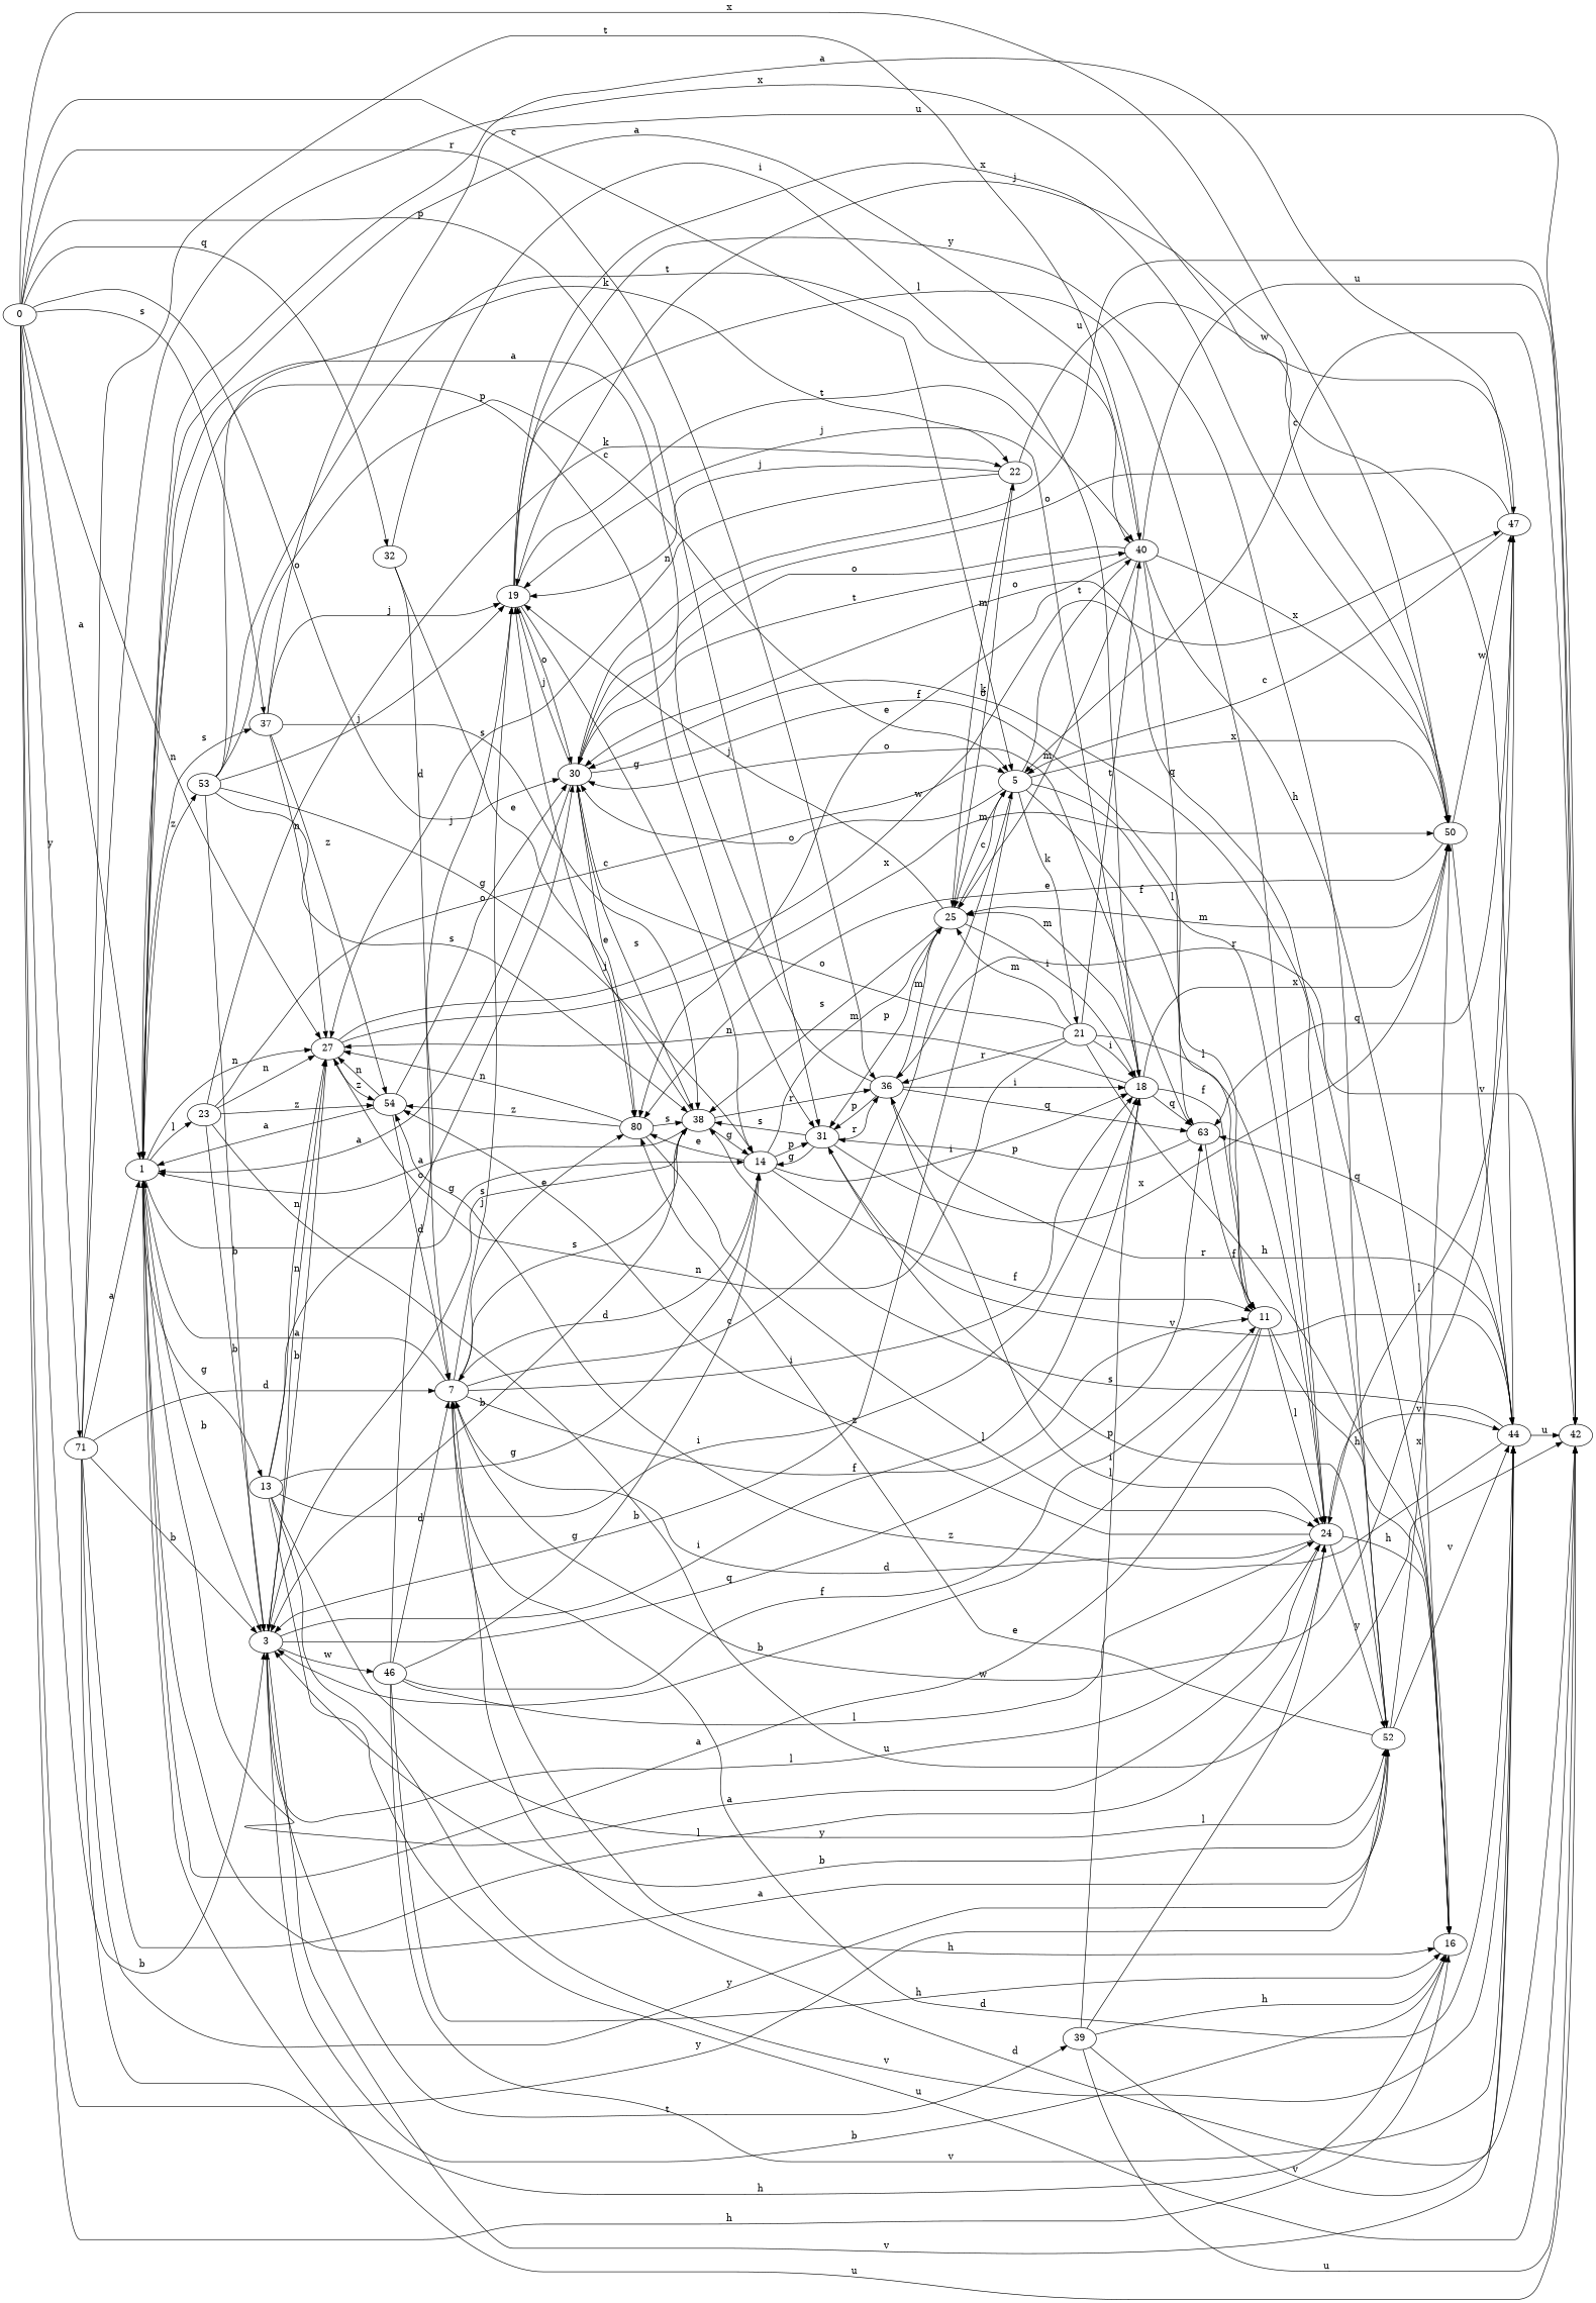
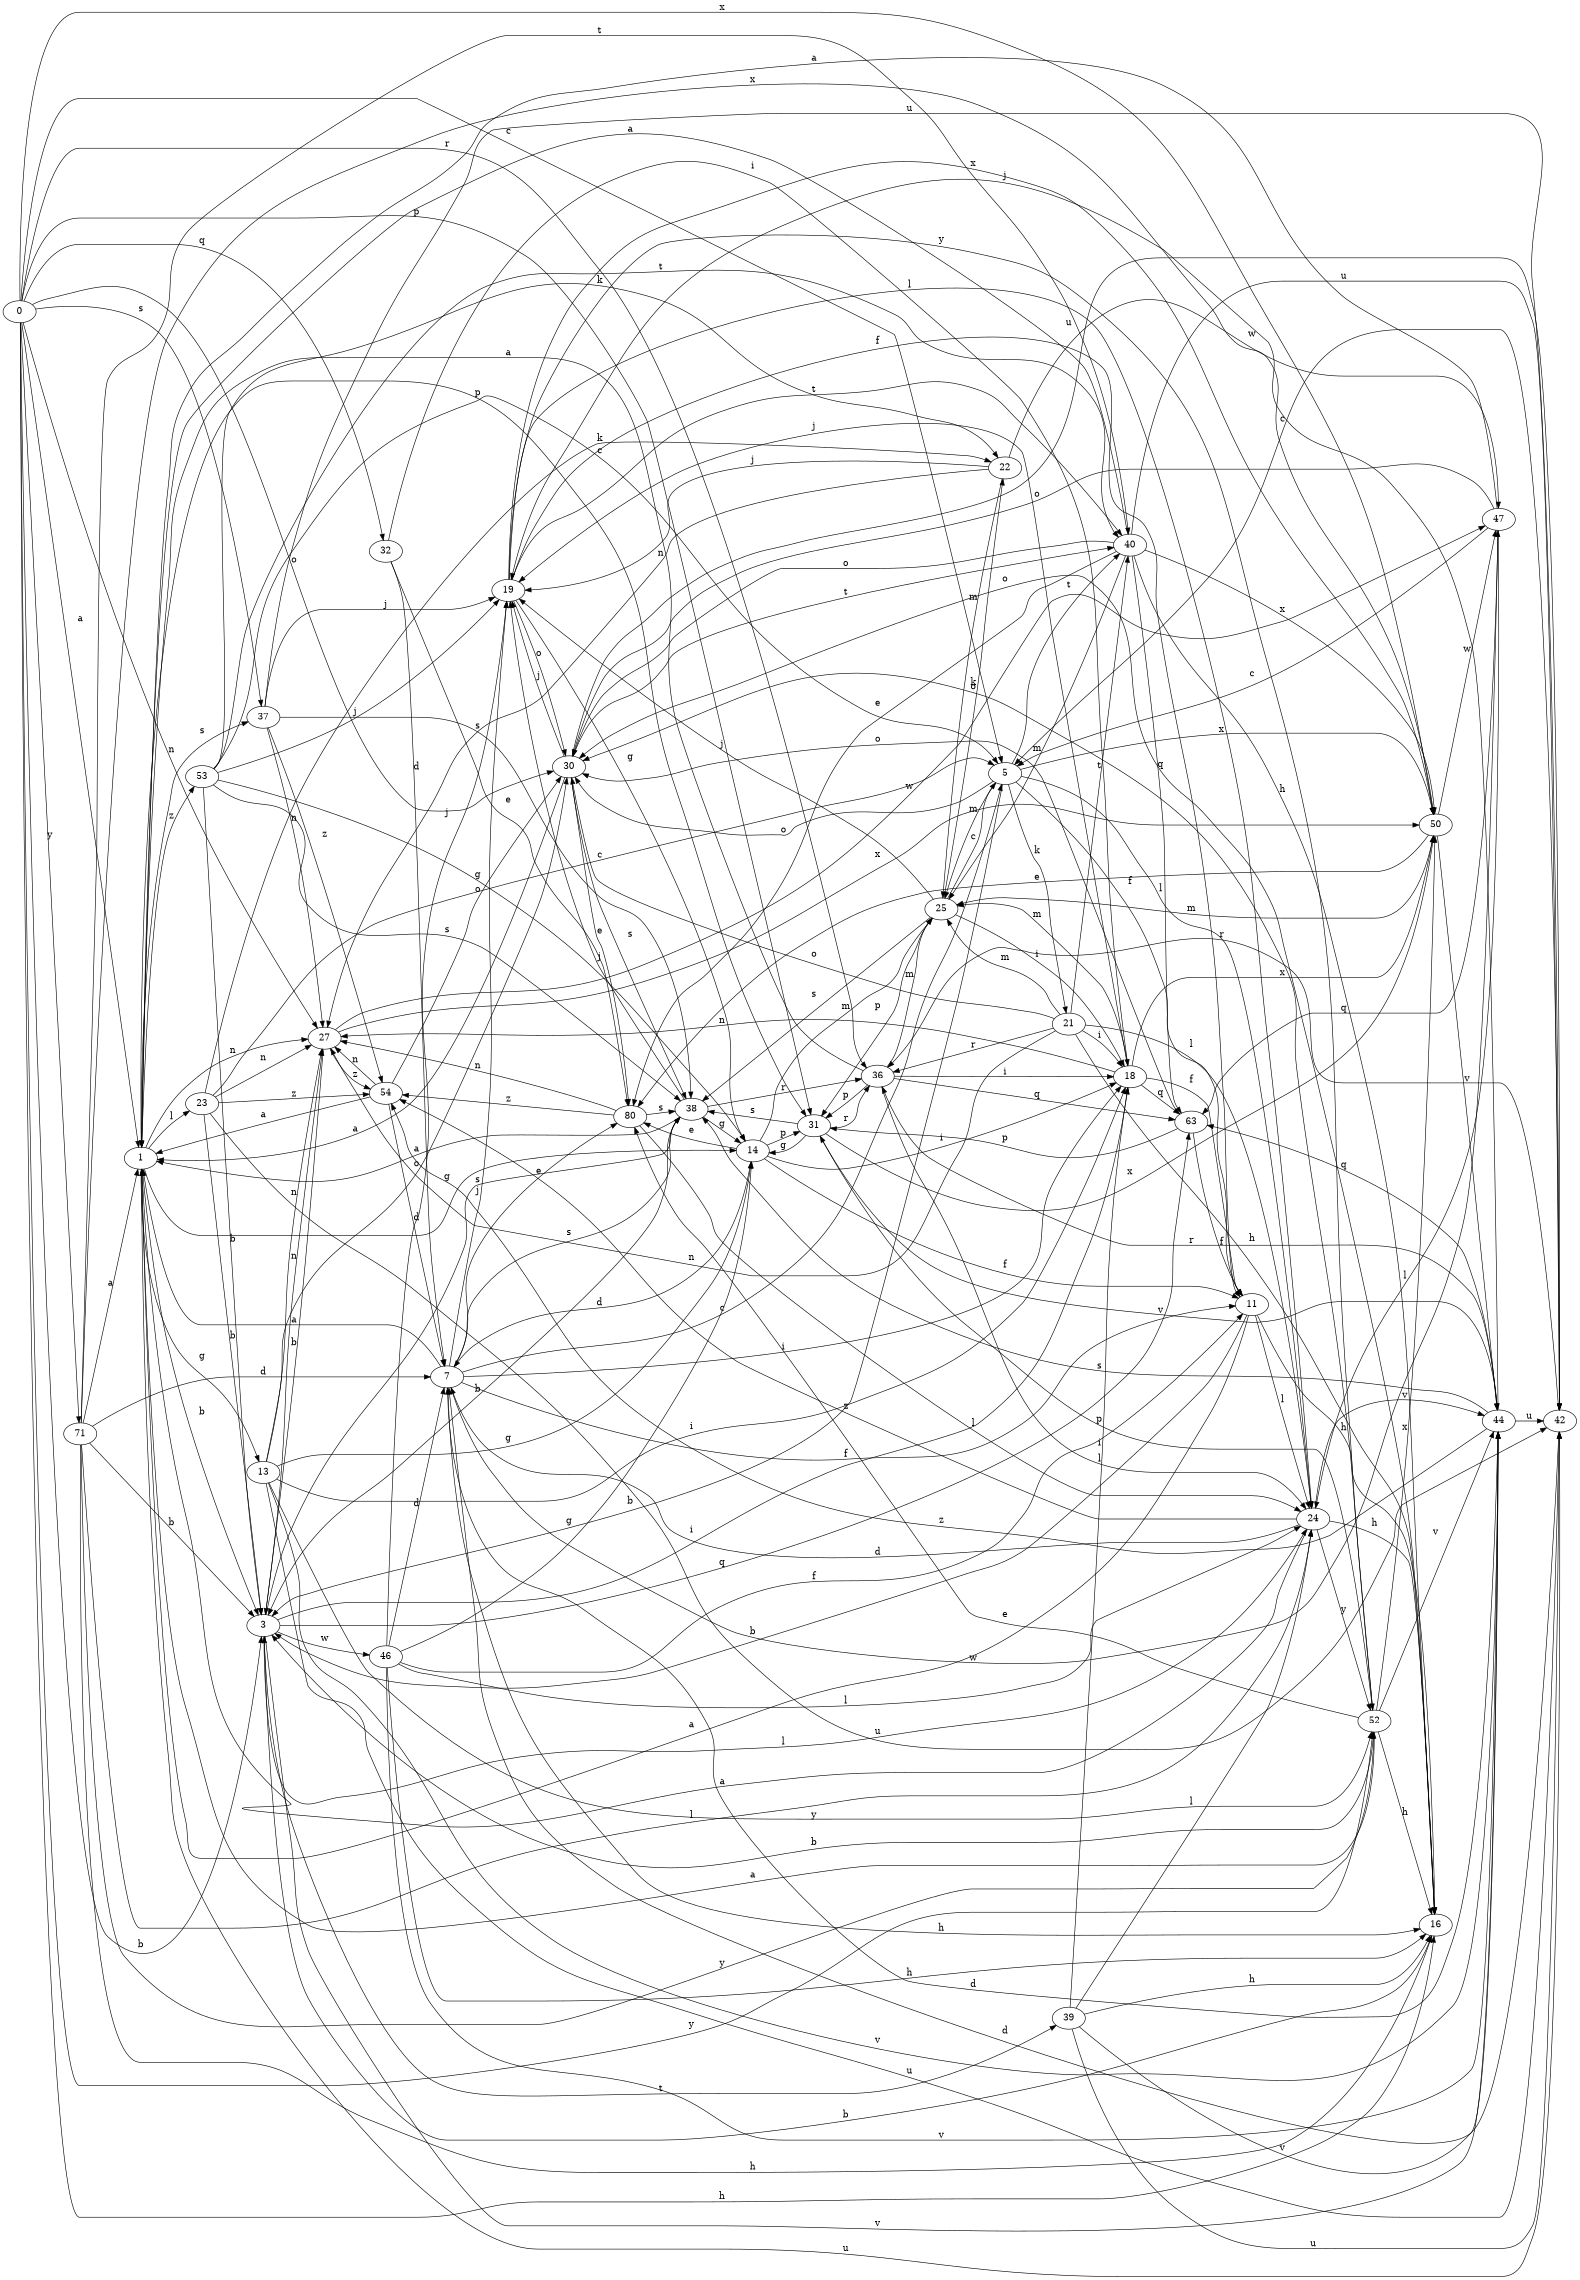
  strict digraph {
    rankdir=LR
    0
    1
    3
    5
    16
    27
    30
    31
    32
    36
    37
    50
    n13 [label=71]
    52
    13
    14
    23
    42
    53
    18
    24
    n22 [label=63]
    38
    39
    44
    46
    11
    21
    25
    40
    47
    54
    n33 [label=80]
    19
    7
    22
    0 -> 1 [label=a]
    0 -> 3 [label=b]
    0 -> 5 [label=c]
    0 -> 16 [label=h]
    0 -> 27 [label=n]
    0 -> 30 [label=o]
    0 -> 31 [label=p]
    0 -> 32 [label=q]
    0 -> 36 [label=r]
    0 -> 37 [label=s]
    0 -> 50 [label=x]
    0 -> n13 [label=y]
    0 -> 52 [label=y]
    1 -> 3 [label=b]
    1 -> 27 [label=n]
    1 -> 31 [label=p]
    1 -> 37 [label=s]
    1 -> 13 [label=g]
    1 -> 14 [label=g]
    1 -> 23 [label=l]
    1 -> 42 [label=u]
    1 -> 53 [label=z]
    3 -> 27 [label=n]
    3 -> 18 [label=i]
    3 -> 24 [label=l]
    3 -> n22 [label=q]
    3 -> 38 [label=s]
    3 -> 39 [label=t]
    3 -> 44 [label=v]
    3 -> 46 [label=w]
    5 -> 3 [label=b]
    5 -> 30 [label=o]
    5 -> 50 [label=x]
    5 -> 24 [label=l]
    5 -> 11 [label=f]
    5 -> 21 [label=k]
    5 -> 25 [label=m]
    5 -> 40 [label=t]
    16 -> 3 [label=b]
    16 -> 30 [label=o]
    27 -> 3 [label=b]
    27 -> 50 [label=x]
    27 -> 47 [label=w]
    27 -> 54 [label=z]
    30 -> 1 [label=a]
    30 -> 42 [label=u]
    30 -> 38 [label=s]
-   30 -> 11 [label=f]
+   19 -> 11 [label=f]
    30 -> 40 [label=t]
    30 -> n33 [label=e]
    30 -> 19 [label=j]
    31 -> 36 [label=r]
    31 -> 50 [label=x]
    31 -> 14 [label=g]
    31 -> 38 [label=s]
    31 -> 44 [label=v]
    32 -> 18 [label=i]
    32 -> n33 [label=e]
    32 -> 7 [label=d]
    36 -> 1 [label=a]
    36 -> 31 [label=p]
    36 -> 18 [label=i]
    36 -> 24 [label=l]
    36 -> n22 [label=q]
    36 -> 25 [label=m]
    37 -> 27 [label=n]
    37 -> 42 [label=u]
    37 -> 38 [label=s]
    37 -> 54 [label=z]
    37 -> 19 [label=j]
    50 -> 44 [label=v]
    50 -> 25 [label=m]
    50 -> 47 [label=w]
    50 -> n33 [label=e]
    n13 -> 1 [label=a]
    n13 -> 3 [label=b]
    n13 -> 16 [label=h]
    n13 -> 50 [label=x]
    n13 -> 52 [label=y]
    n13 -> 24 [label=l]
    n13 -> 40 [label=t]
    n13 -> 7 [label=d]
    52 -> 1 [label=a]
    52 -> 3 [label=b]
+   52 -> 16 [label=h]
    52 -> 30 [label=o]
    52 -> 31 [label=p]
    52 -> 50 [label=x]
    52 -> 44 [label=v]
    52 -> n33 [label=e]
    13 -> 27 [label=n]
    13 -> 30 [label=o]
    13 -> 52 [label=y]
    13 -> 14 [label=g]
    13 -> 42 [label=u]
    13 -> 18 [label=i]
    13 -> 44 [label=v]
    14 -> 31 [label=p]
    14 -> 18 [label=i]
    14 -> 11 [label=f]
    14 -> 25 [label=m]
    14 -> n33 [label=e]
    14 -> 7 [label=d]
    23 -> 3 [label=b]
    23 -> 5 [label=c]
    23 -> 27 [label=n]
    23 -> 42 [label=u]
    23 -> 54 [label=z]
    23 -> 22 [label=k]
    42 -> 5 [label=c]
    42 -> 36 [label=r]
    42 -> 7 [label=d]
    53 -> 3 [label=b]
    53 -> 5 [label=c]
    53 -> 14 [label=g]
    53 -> 38 [label=s]
    53 -> 40 [label=t]
    53 -> 19 [label=j]
    53 -> 22 [label=k]
    18 -> 27 [label=n]
    18 -> 50 [label=x]
    18 -> n22 [label=q]
    18 -> 11 [label=f]
    18 -> 25 [label=m]
    18 -> 19 [label=j]
    24 -> 1 [label=a]
    24 -> 16 [label=h]
    24 -> 52 [label=y]
    24 -> 44 [label=v]
    24 -> 54 [label=z]
    24 -> 7 [label=d]
    n22 -> 30 [label=o]
    n22 -> 31 [label=p]
    n22 -> 11 [label=f]
    38 -> 1 [label=a]
    38 -> 3 [label=b]
    38 -> 36 [label=r]
    38 -> 14 [label=g]
    38 -> 19 [label=j]
    39 -> 16 [label=h]
    39 -> 42 [label=u]
    39 -> 18 [label=i]
    39 -> 24 [label=l]
    39 -> 44 [label=v]
    44 -> 36 [label=r]
    44 -> 42 [label=u]
    44 -> n22 [label=q]
    44 -> 38 [label=s]
    44 -> 54 [label=z]
    44 -> 19 [label=j]
    44 -> 7 [label=d]
    46 -> 16 [label=h]
    46 -> 14 [label=g]
    46 -> 24 [label=l]
    46 -> 44 [label=v]
    46 -> 11 [label=f]
    46 -> 19 [label=j]
    46 -> 7 [label=d]
    11 -> 1 [label=a]
    11 -> 3 [label=b]
    11 -> 16 [label=h]
    11 -> 24 [label=l]
    21 -> 16 [label=h]
    21 -> 27 [label=n]
    21 -> 30 [label=o]
    21 -> 36 [label=r]
    21 -> 18 [label=i]
    21 -> 24 [label=l]
    21 -> 25 [label=m]
    21 -> 40 [label=t]
    25 -> 5 [label=c]
    25 -> 31 [label=p]
    25 -> 18 [label=i]
    25 -> 38 [label=s]
    25 -> 19 [label=j]
    25 -> 22 [label=k]
    40 -> 1 [label=a]
    40 -> 16 [label=h]
    40 -> 30 [label=o]
    40 -> 50 [label=x]
    40 -> 42 [label=u]
    40 -> n22 [label=q]
    40 -> 25 [label=m]
    40 -> n33 [label=e]
    47 -> 1 [label=a]
    47 -> 5 [label=c]
    47 -> 30 [label=o]
    47 -> 24 [label=l]
    47 -> n22 [label=q]
    54 -> 1 [label=a]
    54 -> 27 [label=n]
    54 -> 30 [label=o]
    54 -> 7 [label=d]
    n33 -> 27 [label=n]
    n33 -> 24 [label=l]
    n33 -> 38 [label=s]
    n33 -> 54 [label=z]
    19 -> 30 [label=o]
    19 -> 50 [label=x]
    19 -> 52 [label=y]
    19 -> 14 [label=g]
    19 -> 24 [label=l]
    19 -> 40 [label=t]
    7 -> 1 [label=a]
    7 -> 5 [label=c]
    7 -> 16 [label=h]
    7 -> 18 [label=i]
    7 -> 38 [label=s]
    7 -> 11 [label=f]
    7 -> 47 [label=w]
    7 -> n33 [label=e]
    7 -> 19 [label=j]
    22 -> 27 [label=n]
    22 -> 25 [label=m]
    22 -> 47 [label=w]
    22 -> 19 [label=j]
  }
